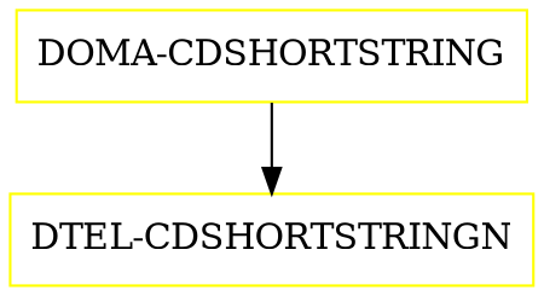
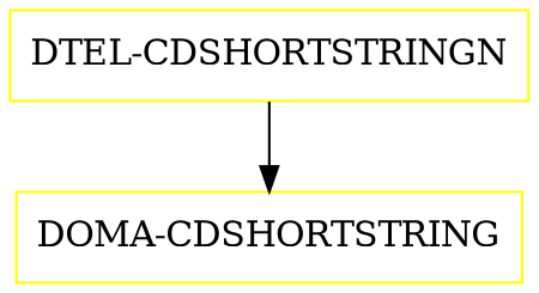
  digraph {
    node [color=yellow shape=box]
    "DTEL-CDSHORTSTRINGN"
    "DOMA-CDSHORTSTRING"
-   "DOMA-CDSHORTSTRING" -> "DTEL-CDSHORTSTRINGN"
+   "DTEL-CDSHORTSTRINGN" -> "DOMA-CDSHORTSTRING"
  }
